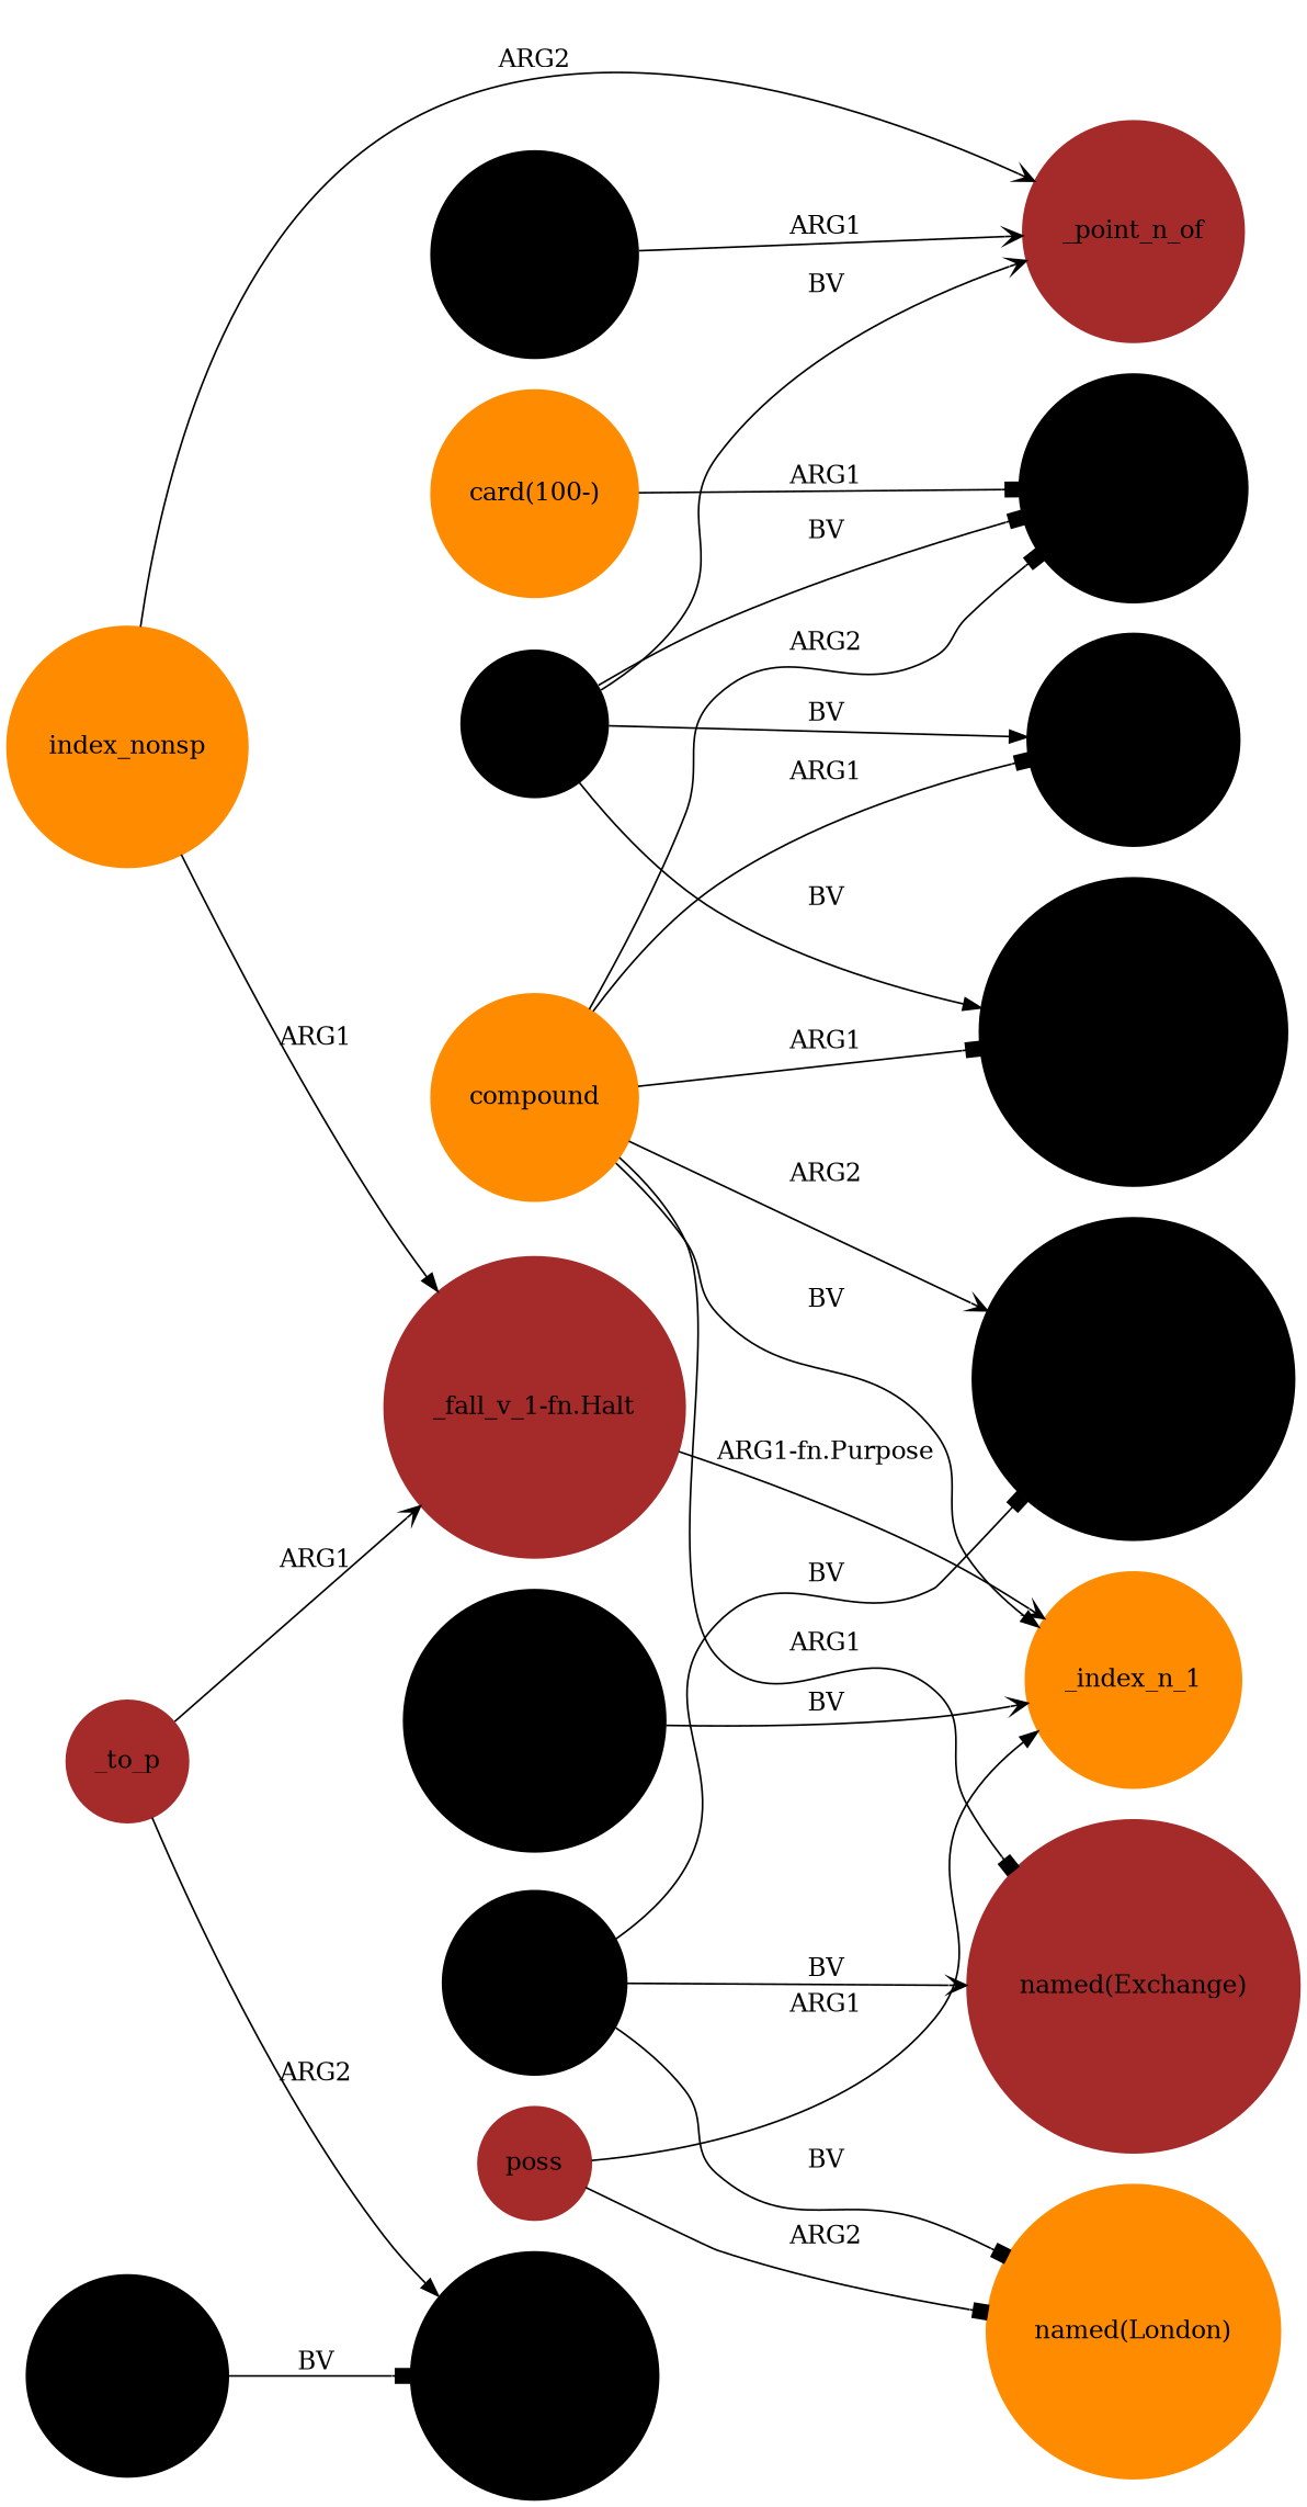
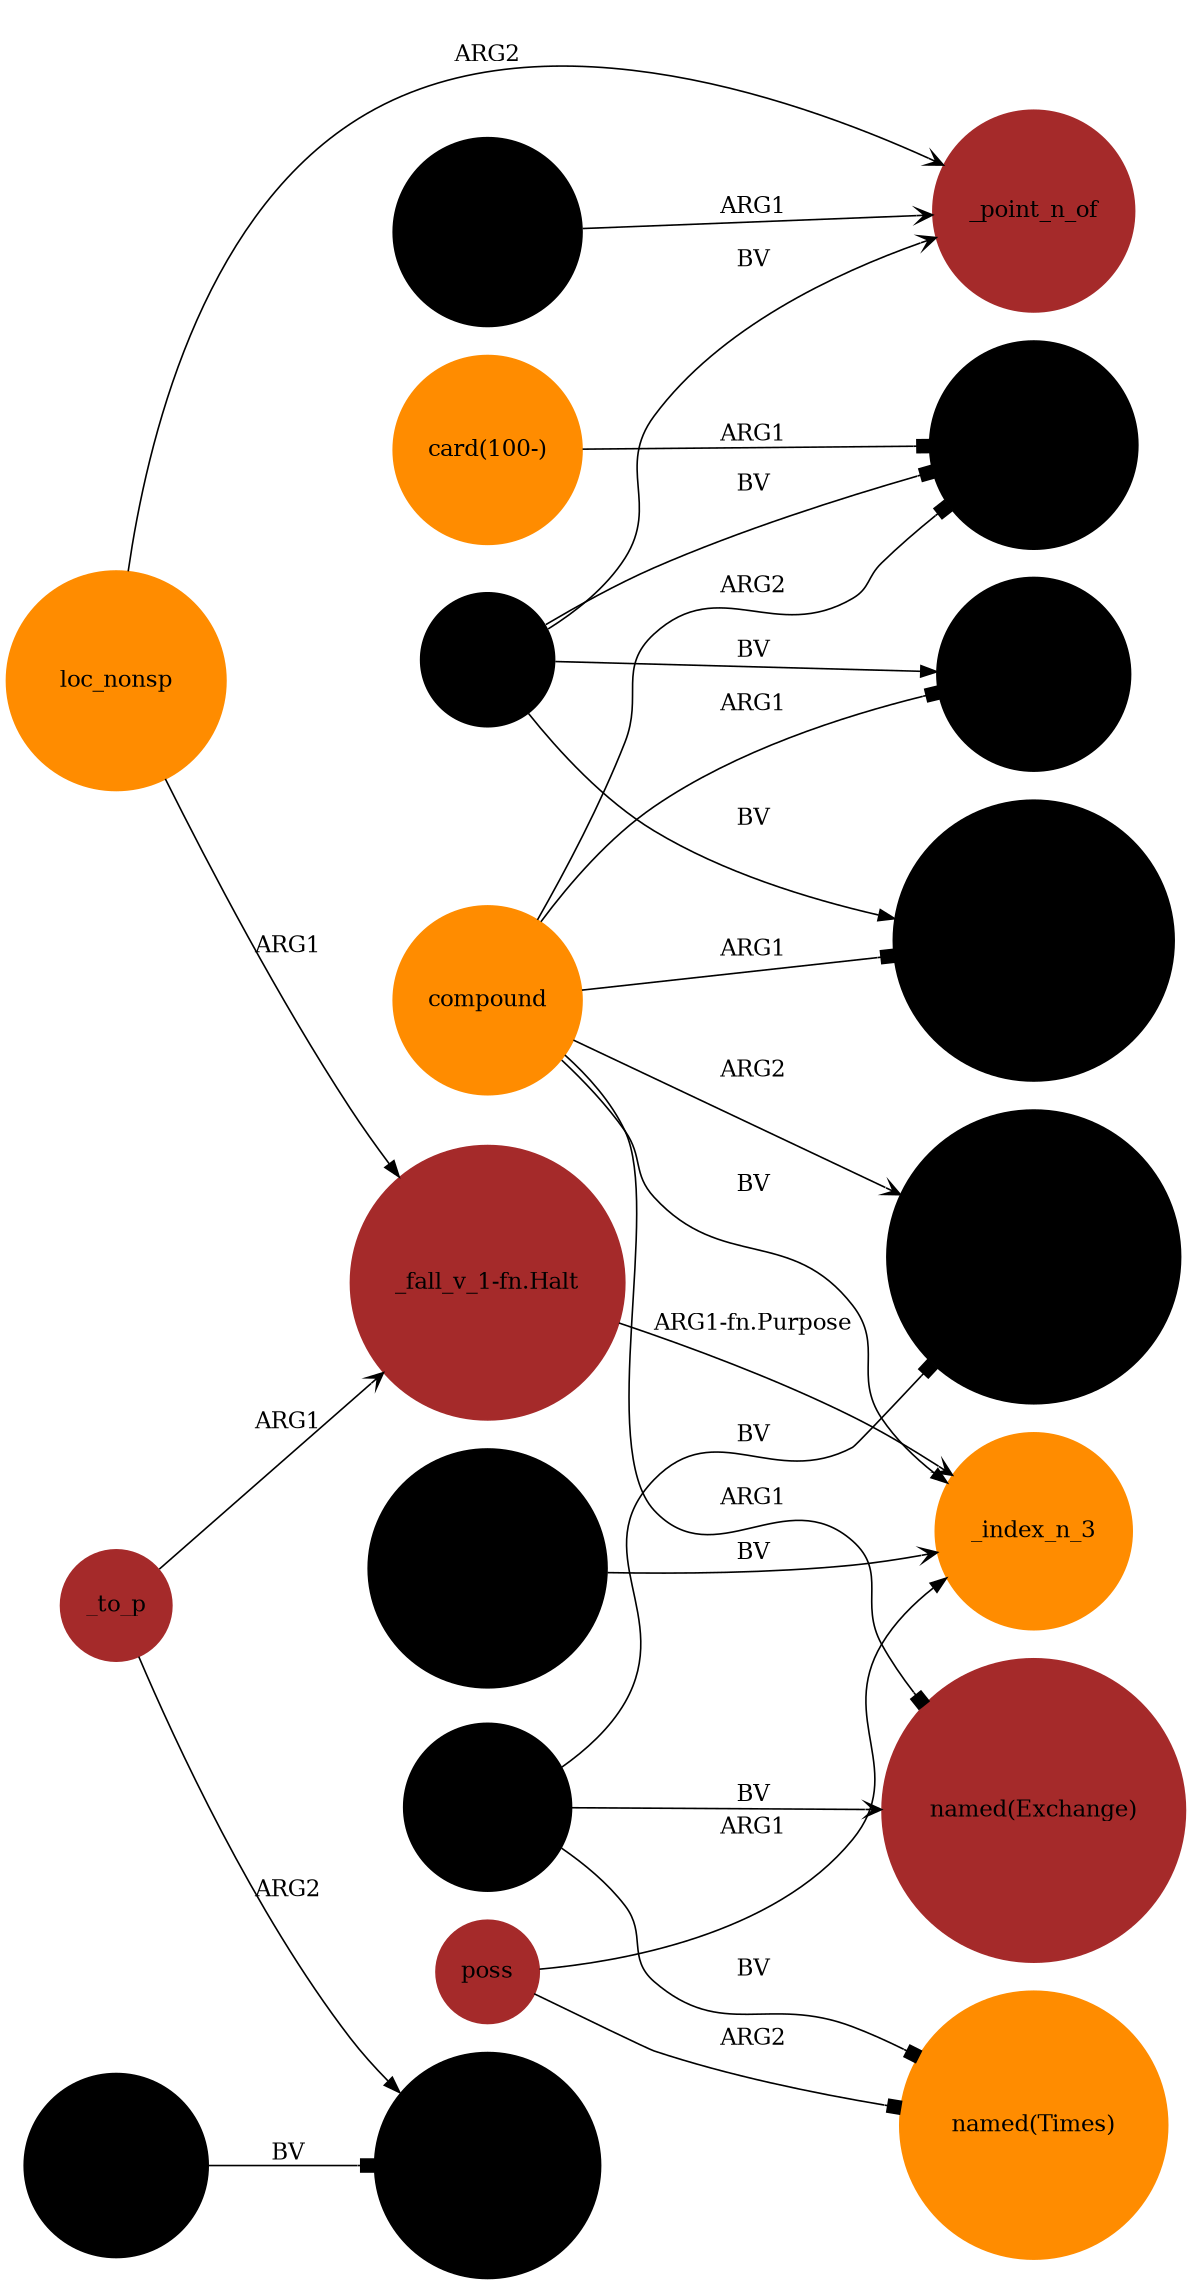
  digraph {
    rankdir=LR
    node [color=black shape=circle style=filled]
    edge [arrowhead=box]
    compound [color=darkorange]
    "named_n(Times)"
-   _index_n_1 [color=darkorange]
+   _index_n_1 [color=darkorange label=_index_n_3]
    "named(Exchange)" [color=brown]
    _share_n_of
    "named(Financial)"
    _stock_n_1
    def_explicit_q
    poss [color=brown]
-   "named(London)" [color=darkorange]
+   "named(London)" [color=darkorange label="named(Times)"]
    "card(100-)" [color=darkorange]
    "_fall_v_1-fn.Halt" [color=brown]
    proper_q
-   loc_nonsp [color=darkorange label=index_nonsp]
+   loc_nonsp [color=darkorange]
    _point_n_of [color=brown]
    udef_q
    "card(27.9)"
    _to_p [color=brown]
    "card(2135.5)"
    number_q
    compound -> "named_n(Times)" [label=ARG1]
    compound -> _index_n_1 [arrowhead=normal label=BV]
    compound -> "named(Exchange)" [label=ARG1]
    compound -> _share_n_of [label=ARG2]
    compound -> "named(Financial)" [arrowhead=vee label=ARG2]
    compound -> _stock_n_1 [label=ARG1]
    def_explicit_q -> _index_n_1 [arrowhead=vee label=BV]
    poss -> _index_n_1 [arrowhead=normal label=ARG1]
    poss -> "named(London)" [label=ARG2]
    "card(100-)" -> _share_n_of [label=ARG1]
    "_fall_v_1-fn.Halt" -> _index_n_1 [arrowhead=vee label="ARG1-fn.Purpose"]
    proper_q -> "named(Exchange)" [arrowhead=vee label=BV]
    proper_q -> "named(Financial)" [label=BV]
    proper_q -> "named(London)" [label=BV]
    loc_nonsp -> "_fall_v_1-fn.Halt" [arrowhead=normal label=ARG1]
    loc_nonsp -> _point_n_of [arrowhead=vee label=ARG2]
    udef_q -> "named_n(Times)" [arrowhead=normal label=BV]
    udef_q -> _share_n_of [label=BV]
    udef_q -> _stock_n_1 [arrowhead=normal label=BV]
    udef_q -> _point_n_of [arrowhead=vee label=BV]
    "card(27.9)" -> _point_n_of [arrowhead=vee label=ARG1]
    _to_p -> "_fall_v_1-fn.Halt" [arrowhead=vee label=ARG1]
    _to_p -> "card(2135.5)" [arrowhead=normal label=ARG2]
    number_q -> "card(2135.5)" [label=BV]
  }
